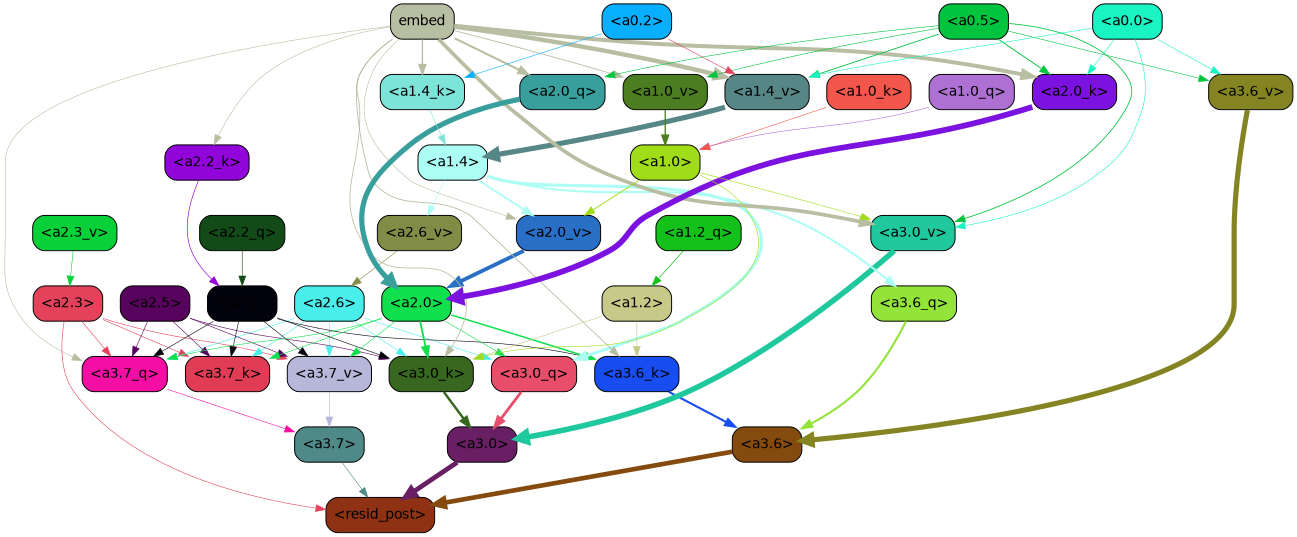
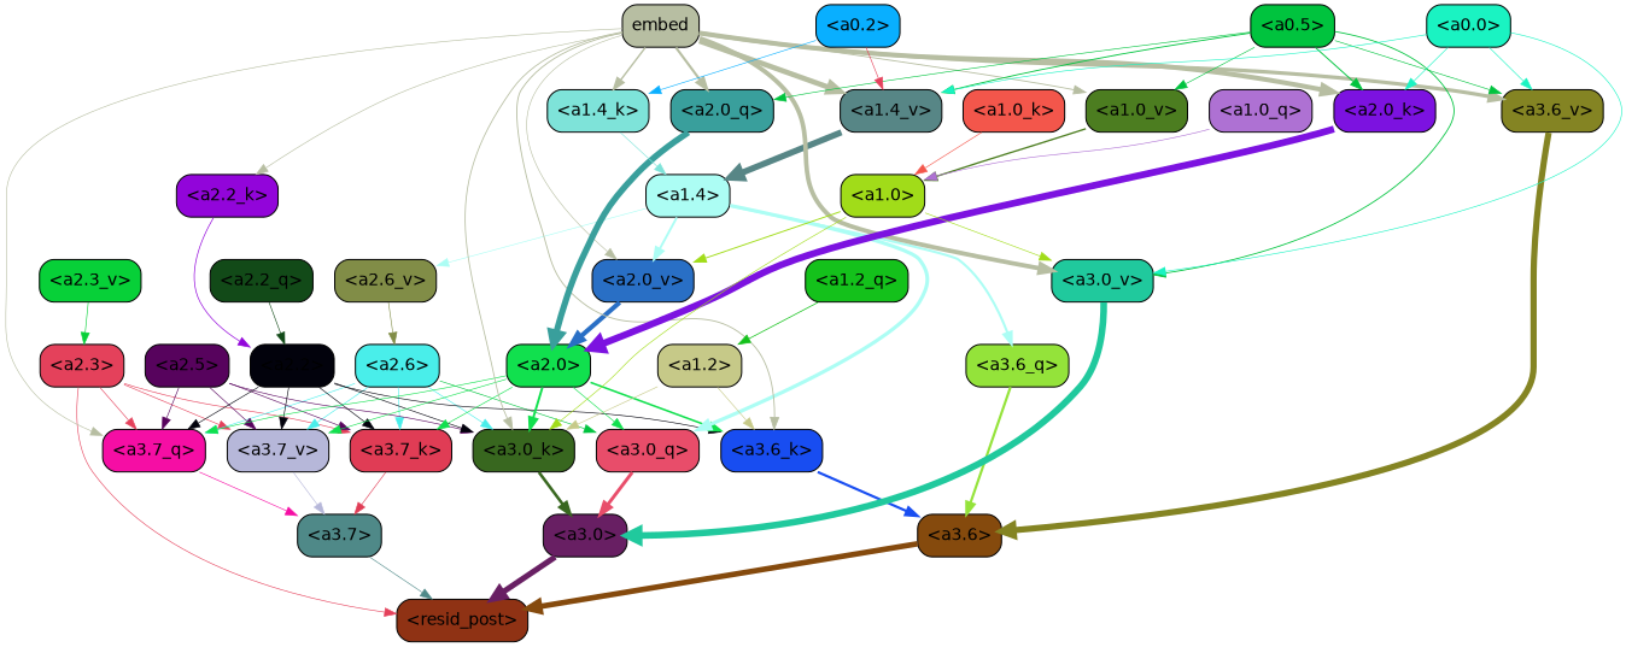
  strict digraph {
    splines=true
    node [color=black fontname=Helvetica shape=box style="filled, rounded"]
    edge [color="#b7bea2" penwidth=0.6]
    "<a3.7>" [fillcolor="#4f8988"]
    "<resid_post>" [fillcolor="#8f3214"]
    "<a3.6>" [fillcolor="#854a0d"]
    "<a3.0>" [fillcolor="#681f63"]
    "<a2.3>" [fillcolor="#e4415b"]
    "<a3.7_q>" [fillcolor="#f50ea4"]
    "<a3.7_k>" [fillcolor="#e03c55"]
    "<a3.7_v>" [fillcolor="#b6b7d9"]
    "<a3.6_q>" [fillcolor="#94e33a"]
    "<a3.0_q>" [fillcolor="#e84d6a"]
    "<a3.6_k>" [fillcolor="#184df1"]
    "<a3.0_k>" [fillcolor="#38671f"]
    "<a3.6_v>" [fillcolor="#848423"]
    "<a3.0_v>" [fillcolor="#20c99d"]
    "<a2.6>" [fillcolor="#49eeea"]
    "<a2.5>" [fillcolor="#57035d"]
    "<a2.2>" [fillcolor="#02020c"]
    "<a2.0>" [fillcolor="#11e04e"]
    "<a1.4>" [fillcolor="#acfdf4"]
    "<a2.6_v>" [fillcolor="#818d47"]
    "<a2.0_v>" [fillcolor="#296fc5"]
    "<a1.2>" [fillcolor="#c6c988"]
    "<a1.4_v>" [fillcolor="#578686"]
    embed [fillcolor="#b7bea2"]
    "<a2.0_q>" [fillcolor="#399f9c"]
    "<a2.2_k>" [fillcolor="#9205da"]
    "<a2.0_k>" [fillcolor="#7c12e0"]
    "<a1.4_k>" [fillcolor="#7ee3d9"]
    "<a1.0_v>" [fillcolor="#4c7d20"]
    "<a1.0>" [fillcolor="#a1dc19"]
    "<a0.5>" [fillcolor="#00c33e"]
    "<a0.0>" [fillcolor="#1af3c2"]
    "<a2.2_q>" [fillcolor="#124a18"]
    "<a2.3_v>" [fillcolor="#07d038"]
    "<a1.2_q>" [fillcolor="#14c11b"]
    "<a1.0_q>" [fillcolor="#ae71d3"]
    "<a1.0_k>" [fillcolor="#f3564b"]
    "<a0.2>" [fillcolor="#09afff"]
    "<a3.7>" -> "<resid_post>" [color="#4f8988"]
    "<a3.6>" -> "<resid_post>" [color="#854a0d" penwidth=4.751592040061951]
    "<a3.0>" -> "<resid_post>" [color="#681f63" penwidth=4.904066681861877]
    "<a2.3>" -> "<resid_post>" [color="#e4415b"]
    "<a2.3>" -> "<a3.7_q>" [color="#e4415b"]
    "<a2.3>" -> "<a3.7_k>" [color="#e4415b" penwidth=0.6069068089127541]
    "<a2.3>" -> "<a3.7_v>" [color="#e4415b"]
    "<a3.7_q>" -> "<a3.7>" [color="#f50ea4"]
+   "<a3.7_k>" -> "<a3.7>" [color="#e03c55"]
    "<a3.7_v>" -> "<a3.7>" [color="#b6b7d9"]
    "<a3.6_q>" -> "<a3.6>" [color="#94e33a" penwidth=2.160832464694977]
    "<a3.0_q>" -> "<a3.0>" [color="#e84d6a" penwidth=2.870753765106201]
    "<a3.6_k>" -> "<a3.6>" [color="#184df1" penwidth=2.13908451795578]
    "<a3.0_k>" -> "<a3.0>" [color="#38671f" penwidth=2.520303964614868]
    "<a3.6_v>" -> "<a3.6>" [color="#848423" penwidth=5.297133803367615]
    "<a3.0_v>" -> "<a3.0>" [color="#20c99d" penwidth=5.680712580680847]
    "<a2.6>" -> "<a3.7_q>" [color="#49eeea"]
    "<a2.6>" -> "<a3.7_k>" [color="#49eeea"]
    "<a2.6>" -> "<a3.7_v>" [color="#49eeea"]
-   "<a2.6>" -> "<a3.0_q>" [color="#49eeea"]
+   "<a2.6>" -> "<a3.0_q>" [color="#00c33e"]
    "<a2.6>" -> "<a3.0_k>" [color="#49eeea"]
    "<a2.5>" -> "<a3.7_q>" [color="#57035d"]
    "<a2.5>" -> "<a3.7_k>" [color="#57035d"]
    "<a2.5>" -> "<a3.7_v>" [color="#57035d"]
    "<a2.5>" -> "<a3.0_k>" [color="#57035d"]
    "<a2.2>" -> "<a3.7_q>" [color="#02020c"]
    "<a2.2>" -> "<a3.7_k>" [color="#02020c"]
    "<a2.2>" -> "<a3.7_v>" [color="#02020c"]
    "<a2.2>" -> "<a3.6_k>" [color="#02020c"]
    "<a2.2>" -> "<a3.0_k>" [color="#02020c"]
    "<a2.0>" -> "<a3.7_q>" [color="#11e04e"]
    "<a2.0>" -> "<a3.7_k>" [color="#11e04e"]
    "<a2.0>" -> "<a3.7_v>" [color="#11e04e"]
    "<a2.0>" -> "<a3.0_q>" [color="#11e04e"]
    "<a2.0>" -> "<a3.6_k>" [color="#11e04e" penwidth=1.564806342124939]
    "<a2.0>" -> "<a3.0_k>" [color="#11e04e" penwidth=1.9353990852832794]
    "<a1.4>" -> "<a3.6_q>" [color="#acfdf4" penwidth=2.0727532356977463]
    "<a1.4>" -> "<a3.0_q>" [color="#acfdf4" penwidth=3.1279823780059814]
    "<a1.4>" -> "<a2.6_v>" [color="#acfdf4"]
    "<a1.4>" -> "<a2.0_v>" [color="#acfdf4" penwidth=1.9170897603034973]
    "<a2.6_v>" -> "<a2.6>" [color="#818d47"]
    "<a2.0_v>" -> "<a2.0>" [color="#296fc5" penwidth=3.9621697664260864]
    "<a1.2>" -> "<a3.6_k>" [color="#c6c988"]
    "<a1.2>" -> "<a3.0_k>" [color="#c6c988"]
    "<a1.4_v>" -> "<a1.4>" [color="#578686" penwidth=5.280138969421387]
    embed -> "<a3.7_q>"
    embed -> "<a3.6_k>" [penwidth=0.8915999233722687]
    embed -> "<a3.0_k>" [penwidth=0.832088902592659]
+   embed -> "<a3.6_v>" [penwidth=3.1840110421180725]
    embed -> "<a3.0_v>" [penwidth=3.8132747188210487]
    embed -> "<a2.0_v>"
    embed -> "<a1.4_v>" [penwidth=4.4888065457344055]
    embed -> "<a2.0_q>" [penwidth=2.084651827812195]
    embed -> "<a2.2_k>"
    embed -> "<a2.0_k>" [penwidth=4.084526404738426]
    embed -> "<a1.4_k>" [penwidth=1.3912410736083984]
    embed -> "<a1.0_v>" [penwidth=0.8796700537204742]
    "<a2.0_q>" -> "<a2.0>" [color="#399f9c" penwidth=5.29856276512146]
    "<a2.2_k>" -> "<a2.2>" [color="#9205da" penwidth=0.6722683310508728]
    "<a2.0_k>" -> "<a2.0>" [color="#7c12e0" penwidth=5.859246134757996]
    "<a1.4_k>" -> "<a1.4>" [color="#7ee3d9"]
    "<a1.0_v>" -> "<a1.0>" [color="#4c7d20" penwidth=1.318962275981903]
    "<a1.0>" -> "<a3.0_k>" [color="#a1dc19"]
    "<a1.0>" -> "<a3.0_v>" [color="#a1dc19"]
    "<a1.0>" -> "<a2.0_v>" [color="#a1dc19" penwidth=0.9450988052412868]
    "<a0.5>" -> "<a3.6_v>" [color="#00c33e"]
    "<a0.5>" -> "<a3.0_v>" [color="#00c33e" penwidth=0.8331108838319778]
    "<a0.5>" -> "<a1.4_v>" [color="#00c33e" penwidth=0.8757842034101486]
    "<a0.5>" -> "<a2.0_q>" [color="#00c33e"]
    "<a0.5>" -> "<a2.0_k>" [color="#00c33e" penwidth=0.9412797391414642]
    "<a0.5>" -> "<a1.0_v>" [color="#00c33e"]
    "<a0.0>" -> "<a3.6_v>" [color="#1af3c2"]
    "<a0.0>" -> "<a3.0_v>" [color="#1af3c2"]
    "<a0.0>" -> "<a1.4_v>" [color="#1af3c2"]
    "<a0.0>" -> "<a2.0_k>" [color="#1af3c2"]
    "<a2.2_q>" -> "<a2.2>" [color="#124a18"]
    "<a2.3_v>" -> "<a2.3>" [color="#07d038"]
    "<a1.2_q>" -> "<a1.2>" [color="#14c11b" penwidth=0.7185482024215162]
    "<a1.0_q>" -> "<a1.0>" [color="#ae71d3"]
    "<a1.0_k>" -> "<a1.0>" [color="#f3564b"]
    "<a0.2>" -> "<a1.4_v>" [color="#e4415b"]
    "<a0.2>" -> "<a1.4_k>" [color="#09afff"]
  }
